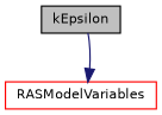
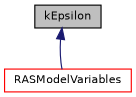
  digraph {
    fontname="DejaVu Sans"
    node [fontname="DejaVu Sans" fontsize=10 shape=record]
    n1 [color=black fillcolor=grey75 fontcolor=black height=0.2 label=kEpsilon style=filled width=0.4]
    n2 [color=red height=0.2 label=RASModelVariables width=0.4]
-   n2 -> n1 [color=midnightblue dir=back fontname="DejaVu Sans" fontsize=10 labelfontname=Helvetica labelfontsize=10 style=solid]
+   n1 -> n2 [color=midnightblue dir=back fontname="DejaVu Sans" fontsize=10 labelfontname=Helvetica labelfontsize=10 style=solid]
  }
